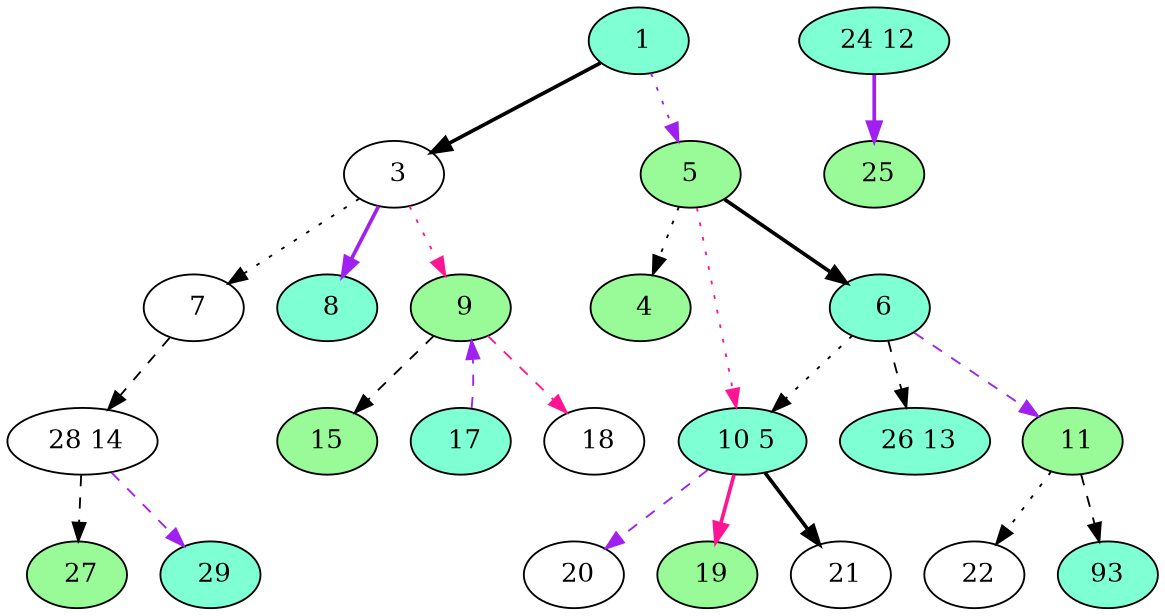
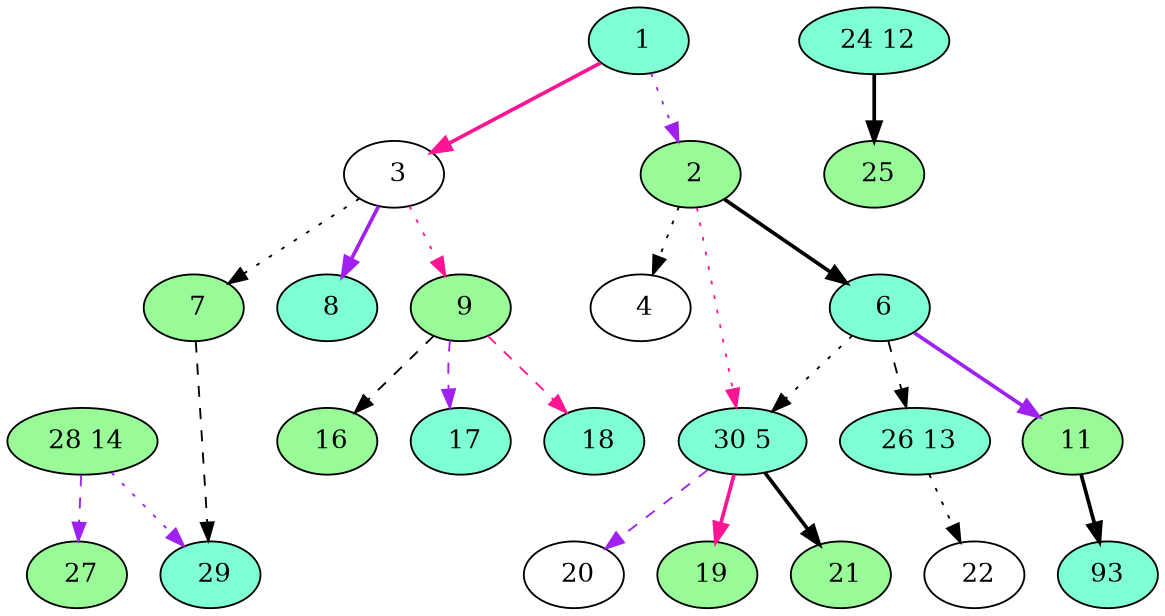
  digraph {
    node [fillcolor=aquamarine style=filled]
    edge [color=black style=dashed]
    " 1"
    " 3" [fillcolor=white]
-   " 2" [fillcolor=palegreen label=5]
-   " 7" [fillcolor=white]
+   " 2" [fillcolor=palegreen]
+   " 7" [fillcolor=palegreen]
    " 8"
    " 9" [fillcolor=palegreen]
-   " 4" [fillcolor=palegreen]
+   " 4" [fillcolor=white]
    " 6"
-   " 10 5"
-   " 28 14" [fillcolor=white]
-   " 16" [fillcolor=palegreen label=15]
+   " 10 5" [label="30 5"]
+   " 28 14" [fillcolor=palegreen]
+   " 16" [fillcolor=palegreen]
    " 17"
-   " 18" [fillcolor=white]
+   " 18"
    " 11" [fillcolor=palegreen]
    " 26 13"
    " 20" [fillcolor=white]
    " 19" [fillcolor=palegreen]
-   " 21" [fillcolor=white]
+   " 21" [fillcolor=palegreen]
    " 27" [fillcolor=palegreen]
    " 29"
    " 22" [fillcolor=white]
    n22 [label=93]
    " 24 12"
    " 25" [fillcolor=palegreen]
-   " 1" -> " 3" [style=bold]
+   " 1" -> " 3" [color=deeppink style=bold]
    " 1" -> " 2" [color=purple style=dotted]
    " 3" -> " 7" [style=dotted]
    " 3" -> " 8" [color=purple style=bold]
    " 3" -> " 9" [color=deeppink style=dotted]
    " 2" -> " 4" [style=dotted]
    " 2" -> " 6" [style=bold]
    " 2" -> " 10 5" [color=deeppink style=dotted]
-   " 7" -> " 28 14"
+   " 7" -> " 29"
    " 9" -> " 16"
-   " 17" -> " 9" [color=purple]
+   " 9" -> " 17" [color=purple]
    " 9" -> " 18" [color=deeppink]
    " 6" -> " 10 5" [style=dotted]
-   " 6" -> " 11" [color=purple]
+   " 6" -> " 11" [color=purple style=bold]
    " 6" -> " 26 13"
    " 10 5" -> " 20" [color=purple]
    " 10 5" -> " 19" [color=deeppink style=bold]
    " 10 5" -> " 21" [style=bold]
-   " 28 14" -> " 27"
-   " 28 14" -> " 29" [color=purple]
-   " 11" -> " 22" [style=dotted]
-   " 11" -> n22
-   " 24 12" -> " 25" [color=purple style=bold]
+   " 28 14" -> " 27" [color=purple]
+   " 28 14" -> " 29" [color=purple style=dotted]
+   " 26 13" -> " 22" [style=dotted]
+   " 11" -> n22 [style=bold]
+   " 24 12" -> " 25" [style=bold]
  }
